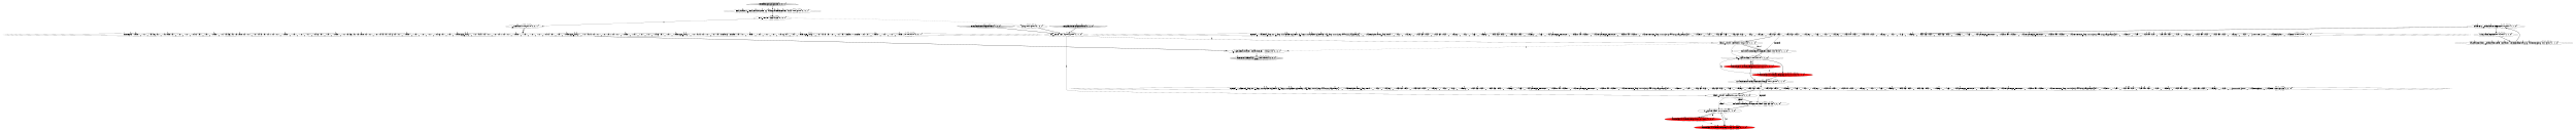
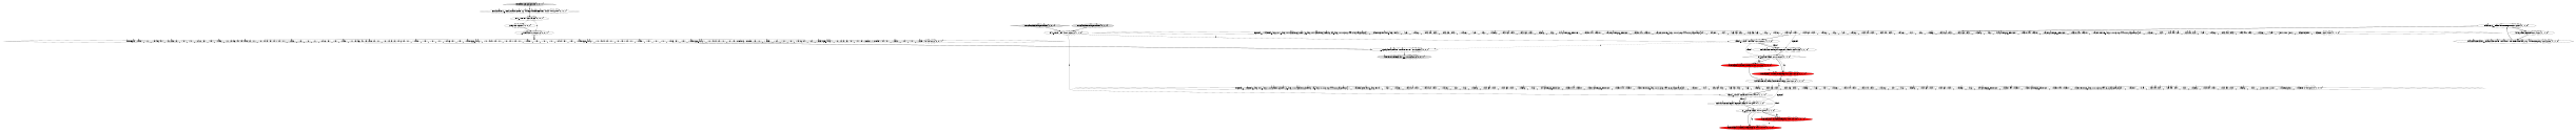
  digraph {
    node [fillcolor=white shape=ellipse style=filled]
    edge [style=bold]
    n1 [label="rdfXml = s.build().serialize(b)@@@14@@@['1', '1', '0']"]
    n2 [label="XmlUtils.assertXmlEquals(expected,rdfXml)@@@15@@@['1', '1', '0']"]
    n3 [label="b2 = p.parse(rdfXml,)@@@16@@@['1', '1', '0']"]
    n4 [fillcolor=red label="assertObject(b).isSameSortedAs(b2)@@@17@@@['1', '0', '0']"]
    n5 [fillcolor=red label="assertObject(b).isSameSortedJsonAs(b2)@@@17@@@['0', '1', '0']"]
    n6 [label="RdfSerializerBuilder s = RdfSerializer.create().xmlabbrev().set(RDF_rdfxml_tab,3).sq().addRootProperty()@@@5@@@['1', '1', '0']"]
    n7 [label="RdfParser p = RdfXmlParser.DEFAULT@@@6@@@['1', '1', '0']"]
    n8 [label="String rdfXml,expected@@@4@@@['1', '1', '0']"]
    n9 [label="expected = \"<rdf:RDF b='http://ns/' j='http://www.apache.org/juneau/' jp='http://www.apache.org/juneaubp/' rdf='http://www.w3.org/1999/02/22-rdf-syntax-ns#'>\" + \" <rdf:Description about='http://test/b'>\" + \" <b:f2>\" + \" <rdf:Seq>\" + \" <rdf:li>f2a</rdf:li>\" + \" <rdf:li>f2b</rdf:li>\" + \" </rdf:Seq>\" + \" </b:f2>\" + \" <b:f3>\" + \" <rdf:Bag>\" + \" <rdf:li>f3a</rdf:li>\" + \" <rdf:li>f3b</rdf:li>\" + \" </rdf:Bag>\" + \" </b:f3>\" + \" <b:f4 parseType='Resource'>\" + \" <rdf:first>f4a</rdf:first>\" + \" <rdf:rest parseType='Resource'>\" + \" <rdf:first>f4b</rdf:first>\" + \" <rdf:rest resource='http://www.w3.org/1999/02/22-rdf-syntax-ns#nil'/>\" + \" </rdf:rest>\" + \" </b:f4>\" + \" <b:f5>f5a</b:f5>\" + \" <b:f5>f5b</b:f5>\" + \" <b:f6>\" + \" <rdf:Seq>\" + \" <rdf:li>f6a</rdf:li>\" + \" <rdf:li>f6b</rdf:li>\" + \" </rdf:Seq>\" + \" </b:f6>\" + \" <b:f7>\" + \" <rdf:Seq>\" + \" <rdf:li>f7a</rdf:li>\" + \" <rdf:li>f7b</rdf:li>\" + \" </rdf:Seq>\" + \" </b:f7>\" + \" <b:f8>\" + \" <rdf:Bag>\" + \" <rdf:li>f8a</rdf:li>\" + \" <rdf:li>f8b</rdf:li>\" + \" </rdf:Bag>\" + \" </b:f8>\" + \" <b:f9 parseType='Resource'>\" + \" <rdf:first>f9a</rdf:first>\" + \" <rdf:rest parseType='Resource'>\" + \" <rdf:first>f9b</rdf:first>\" + \" <rdf:rest resource='http://www.w3.org/1999/02/22-rdf-syntax-ns#nil'/>\" + \" </rdf:rest>\" + \" </b:f9>\" + \" <b:fa>faa</b:fa>\" + \" <b:fa>fab</b:fa>\" + \" <b:fb>\" + \" <rdf:Seq>\" + \" <rdf:li>fba</rdf:li>\" + \" <rdf:li>fbb</rdf:li>\" + \" </rdf:Seq>\" + \" </b:fb>\" + \" <j:root>true</j:root>\" + \" </rdf:Description>\" + \"</rdf:RDF>\"@@@7@@@['1', '1', '0']"]
-   n10 [fillcolor=lightgray label="testCollectionFormatAnnotations['0', '1', '0']" shape=diamond]
+   n10 [fillcolor=lightgray label="testCollectionFormatAnnotations['0', '1', '0']"]
    n11 [label="B b = new B().init(),b2@@@3@@@['1', '1', '0']"]
    n12 [label="rdfXml = s.build().serialize(b)@@@8@@@['1', '1', '0']"]
    n13 [label="s.collectionFormat(RdfCollectionFormat.BAG)@@@12@@@['1', '1', '0']"]
    n14 [label="expected = \"<rdf:RDF b='http://ns/' j='http://www.apache.org/juneau/' jp='http://www.apache.org/juneaubp/' rdf='http://www.w3.org/1999/02/22-rdf-syntax-ns#'>\" + \" <rdf:Description about='http://test/b'>\" + \" <b:f2>\" + \" <rdf:Seq>\" + \" <rdf:li>f2a</rdf:li>\" + \" <rdf:li>f2b</rdf:li>\" + \" </rdf:Seq>\" + \" </b:f2>\" + \" <b:f3>\" + \" <rdf:Bag>\" + \" <rdf:li>f3a</rdf:li>\" + \" <rdf:li>f3b</rdf:li>\" + \" </rdf:Bag>\" + \" </b:f3>\" + \" <b:f4 parseType='Resource'>\" + \" <rdf:first>f4a</rdf:first>\" + \" <rdf:rest parseType='Resource'>\" + \" <rdf:first>f4b</rdf:first>\" + \" <rdf:rest resource='http://www.w3.org/1999/02/22-rdf-syntax-ns#nil'/>\" + \" </rdf:rest>\" + \" </b:f4>\" + \" <b:f5>f5a</b:f5>\" + \" <b:f5>f5b</b:f5>\" + \" <b:f6>\" + \" <rdf:Bag>\" + \" <rdf:li>f6a</rdf:li>\" + \" <rdf:li>f6b</rdf:li>\" + \" </rdf:Bag>\" + \" </b:f6>\" + \" <b:f7>\" + \" <rdf:Seq>\" + \" <rdf:li>f7a</rdf:li>\" + \" <rdf:li>f7b</rdf:li>\" + \" </rdf:Seq>\" + \" </b:f7>\" + \" <b:f8>\" + \" <rdf:Bag>\" + \" <rdf:li>f8a</rdf:li>\" + \" <rdf:li>f8b</rdf:li>\" + \" </rdf:Bag>\" + \" </b:f8>\" + \" <b:f9 parseType='Resource'>\" + \" <rdf:first>f9a</rdf:first>\" + \" <rdf:rest parseType='Resource'>\" + \" <rdf:first>f9b</rdf:first>\" + \" <rdf:rest resource='http://www.w3.org/1999/02/22-rdf-syntax-ns#nil'/>\" + \" </rdf:rest>\" + \" </b:f9>\" + \" <b:fa>faa</b:fa>\" + \" <b:fa>fab</b:fa>\" + \" <b:fb>\" + \" <rdf:Bag>\" + \" <rdf:li>fba</rdf:li>\" + \" <rdf:li>fbb</rdf:li>\" + \" </rdf:Bag>\" + \" </b:fb>\" + \" <j:root>true</j:root>\" + \" </rdf:Description>\" + \"</rdf:RDF>\"@@@13@@@['1', '1', '0']"]
    n15 [label="r = s.getSchemaSerializer().serialize(new E1())@@@8@@@['0', '0', '1']"]
    n16 [label="b2 = p.parse(rdfXml,)@@@10@@@['1', '1', '0']" shape=diamond]
    n17 [label="XmlUtils.assertXmlEquals(expected,rdfXml)@@@9@@@['1', '1', '0']"]
    n18 [fillcolor=lightgray label="assertTrue(r.indexOf(\"f2\") == -1)@@@9@@@['0', '0', '1']"]
    n19 [fillcolor=red label="assertObject(b).isSameSortedJsonAs(b2)@@@11@@@['0', '1', '0']"]
    n20 [fillcolor=red label="assertObject(b).isSameSortedAs(b2)@@@11@@@['1', '0', '0']"]
    n21 [label="HtmlSerializer s = HtmlSerializer.create().sq().addKeyValueTableHeaders().build()@@@3@@@['0', '0', '1']"]
    n22 [label="E1 t = new E1()@@@4@@@['0', '0', '1']"]
    n23 [label="String r@@@5@@@['0', '0', '1']"]
    n24 [label="r = s.serialize(t)@@@6@@@['0', '0', '1']"]
    n25 [fillcolor=lightgray label="testCollectionFormatAnnotations['1', '0', '0']" shape=diamond]
    n26 [label="assertEquals(\"<table>\" + \"<tr>\" + \"<th>key</th>\" + \"<th>value</th>\" + \"</tr>\" + \"<tr>\" + \"<td>x1</td>\" + \"<td>\" + \"<table>\" + \"<tr><th>key</th><th>value</th></tr>\" + \"<tr><td>f1</td><td>1</td></tr>\" + \"</table>\" + \"</td>\" + \"</tr>\" + \"<tr>\" + \"<td>x2</td>\" + \"<td>\" + \"<table>\" + \"<tr><th>key</th><th>value</th></tr>\" + \"<tr><td>f1</td><td>3</td></tr>\" + \"</table>\" + \"</td>\" + \"</tr>\" + \"<tr>\" + \"<td>x3</td>\" + \"<td>\" + \"<table _type='array'>\" + \"<tr><th>f1</th></tr>\" + \"<tr><td>1</td></tr>\" + \"</table>\" + \"</td>\" + \"</tr>\" + \"<tr>\" + \"<td>x4</td>\" + \"<td>\" + \"<table _type='array'>\" + \"<tr><th>f1</th></tr>\" + \"<tr><td>1</td></tr>\" + \"</table>\" + \"</td>\" + \"</tr>\" + \"<tr>\" + \"<td>x5</td>\" + \"<td>\" + \"<table _type='array'>\" + \"<tr><th>f1</th></tr>\" + \"<tr><td><number>5</number></td></tr>\" + \"</table>\" + \"</td>\" + \"</tr>\" + \"<tr>\" + \"<td>x6</td>\" + \"<td>\" + \"<table _type='array'>\" + \"<tr><th>f1</th></tr>\" + \"<tr><td><number>7</number></td></tr>\" + \"</table>\" + \"</td>\" + \"</tr>\" + \"</table>\",r)@@@7@@@['0', '0', '1']"]
    n27 [fillcolor=lightgray label="testBeanPropertyProperties['0', '0', '1']" shape=diamond]
    n1 -> n2
    n1 -> n2 [label=rdfXml style=solid]
    n1 -> n3 [label=rdfXml style=solid]
    n2 -> n3
    n3 -> n4
    n3 -> n4 [label=b2 style=solid]
    n3 -> n5
    n3 -> n5 [label=b2 style=solid]
    n4 -> n5 [label=0 style=dashed]
    n6 -> n7
    n7 -> n8
    n7 -> n9
    n8 -> n6
    n9 -> n12
    n9 -> n17 [label=expected style=solid]
    n10 -> n11
    n11 -> n1 [label=b style=solid]
    n11 -> n12 [label=b style=solid]
    n12 -> n15 [label=0 style=dashed]
-   n12 -> n16 [label=t style=solid]
+   n12 -> n16 [label=rdfXml style=solid]
    n12 -> n17
    n12 -> n17 [label=rdfXml style=solid]
    n13 -> n14
    n14 -> n1
    n14 -> n2 [label=expected style=solid]
    n15 -> n18
    n16 -> n19
    n16 -> n19 [label=b2 style=solid]
    n16 -> n20
    n16 -> n20 [label=b2 style=solid]
    n17 -> n16
    n19 -> n13
    n20 -> n13
    n20 -> n19 [label=0 style=dashed]
    n21 -> n22
    n22 -> n23 [style=dashed]
    n22 -> n24 [label=t style=solid]
-   n23 -> n11
+   n23 -> n24
    n24 -> n26 [label=r style=solid]
    n24 -> n26
    n25 -> n11
    n26 -> n15
    n27 -> n21
  }
